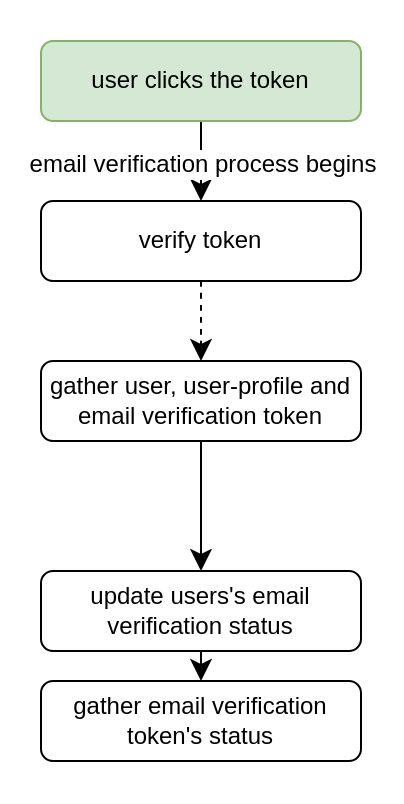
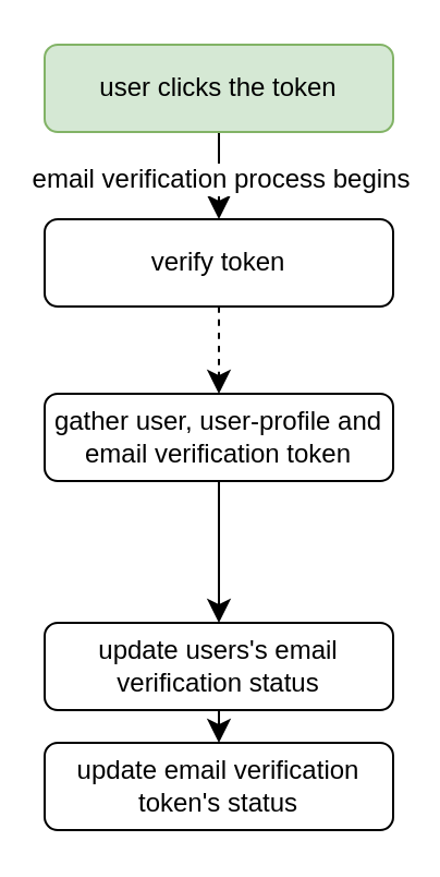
  <mxCell id="0" />
  <mxCell id="1" parent="0" />
  <mxCell id="2" value="" style="edgeStyle=none;curved=1;rounded=0;orthogonalLoop=1;jettySize=auto;html=1;fontSize=12;startSize=8;endSize=8;" edge="1" parent="1" source="4" target="6"><mxGeometry relative="1" as="geometry" /></mxCell>
  <mxCell id="3" value="email verification process begins" style="edgeLabel;html=1;align=center;verticalAlign=middle;resizable=0;points=[];fontSize=12;" vertex="1" connectable="0" parent="2"><mxGeometry x="-0.358" y="1" relative="1" as="geometry"><mxPoint x="-1" y="8" as="offset" /></mxGeometry></mxCell>
  <mxCell id="4" value="user clicks the token" style="rounded=1;whiteSpace=wrap;html=1;fillColor=#d5e8d4;strokeColor=#82b366;" vertex="1" parent="1"><mxGeometry x="20" y="20" width="160" height="40" as="geometry" /></mxCell>
  <mxCell id="5" value="" style="edgeStyle=none;curved=1;rounded=0;orthogonalLoop=1;jettySize=auto;html=1;fontSize=12;startSize=8;endSize=8;dashed=1;" edge="1" parent="1" source="6" target="8"><mxGeometry relative="1" as="geometry" /></mxCell>
  <mxCell id="6" value="verify token" style="rounded=1;whiteSpace=wrap;html=1;fillColor=none;" vertex="1" parent="1"><mxGeometry x="20" y="100" width="160" height="40" as="geometry" /></mxCell>
  <mxCell id="7" value="" style="edgeStyle=none;curved=1;rounded=0;orthogonalLoop=1;jettySize=auto;html=1;fontSize=12;startSize=8;endSize=8;" edge="1" parent="1" source="8" target="10"><mxGeometry relative="1" as="geometry" /></mxCell>
  <mxCell id="8" value="gather user, user-profile and email verification token" style="rounded=1;whiteSpace=wrap;html=1;fillColor=none;" vertex="1" parent="1"><mxGeometry x="20" y="180" width="160" height="40" as="geometry" /></mxCell>
  <mxCell id="9" value="" style="edgeStyle=none;curved=1;rounded=0;orthogonalLoop=1;jettySize=auto;html=1;fontSize=12;startSize=8;endSize=8;" edge="1" parent="1" source="10" target="11"><mxGeometry relative="1" as="geometry" /></mxCell>
  <mxCell id="10" value="update users's email verification status" style="rounded=1;whiteSpace=wrap;html=1;fillColor=none;" vertex="1" parent="1"><mxGeometry x="20" y="285" width="160" height="40" as="geometry" /></mxCell>
- <mxCell id="11" value="gather email verification token's status" style="rounded=1;whiteSpace=wrap;html=1;fillColor=none;" vertex="1" parent="1"><mxGeometry x="20" y="340" width="160" height="40" as="geometry" /></mxCell>
+ <mxCell id="11" value="update email verification token's status" style="rounded=1;whiteSpace=wrap;html=1;fillColor=none;" vertex="1" parent="1"><mxGeometry x="20" y="340" width="160" height="40" as="geometry" /></mxCell>
